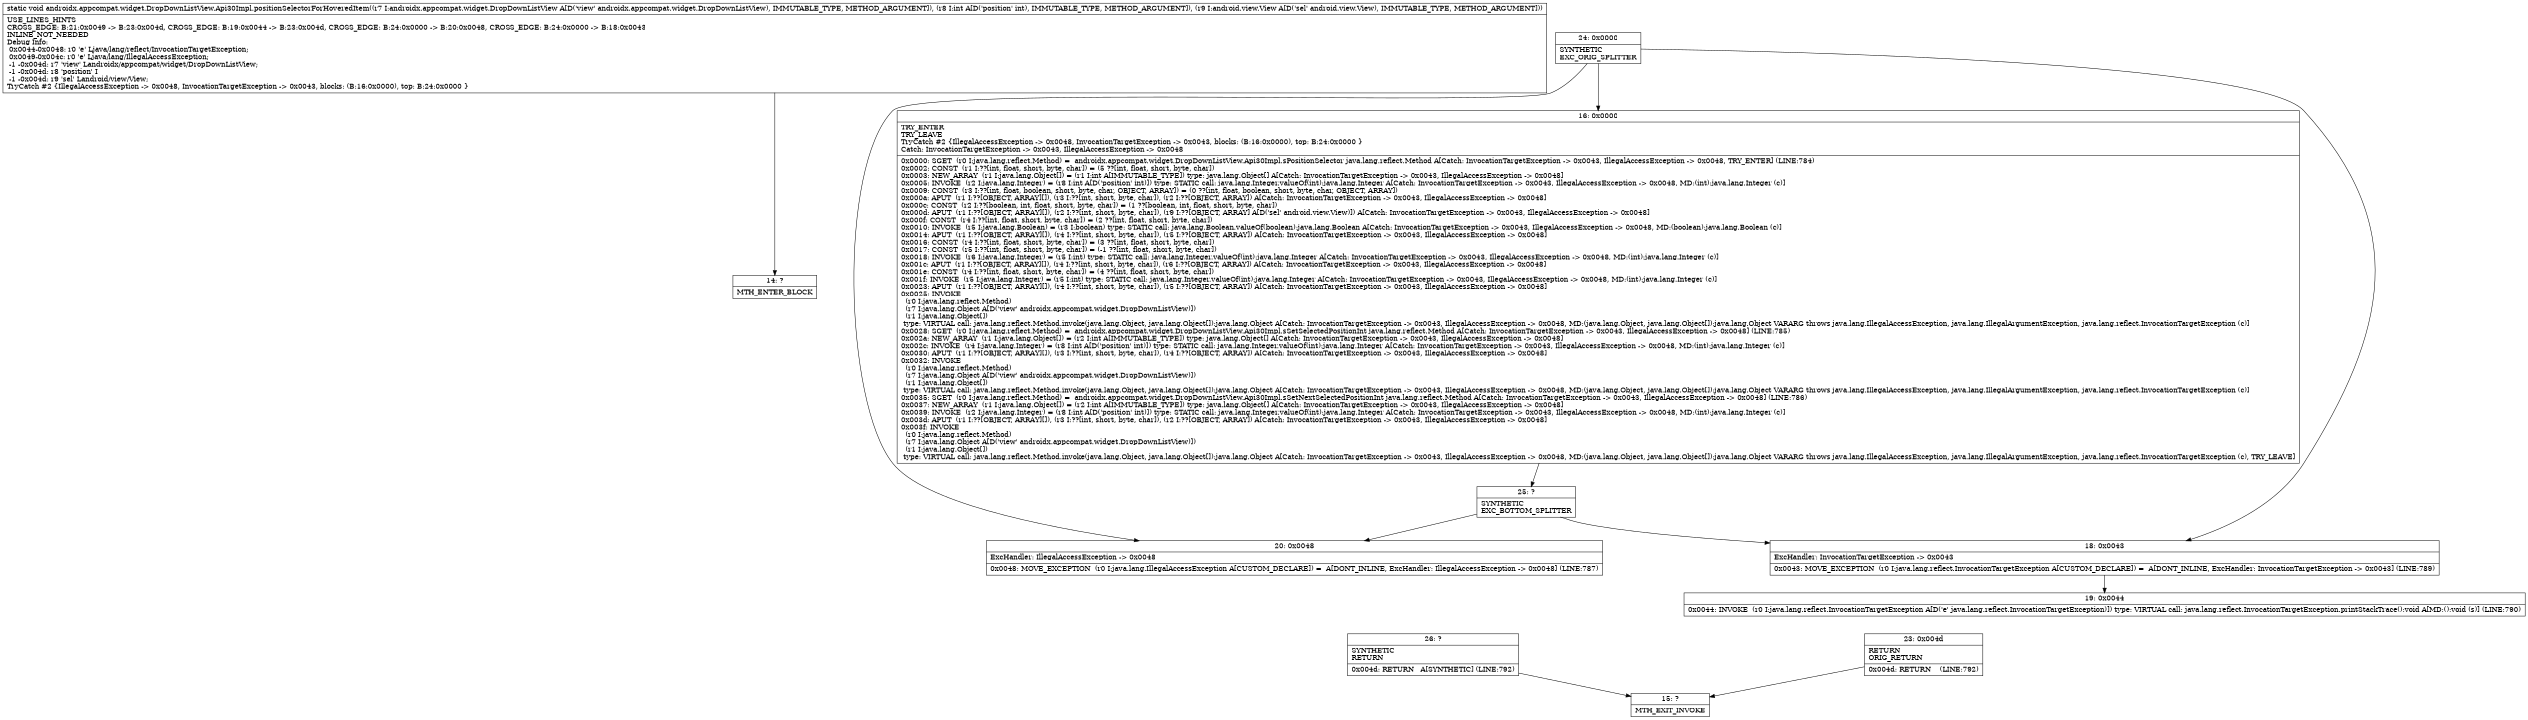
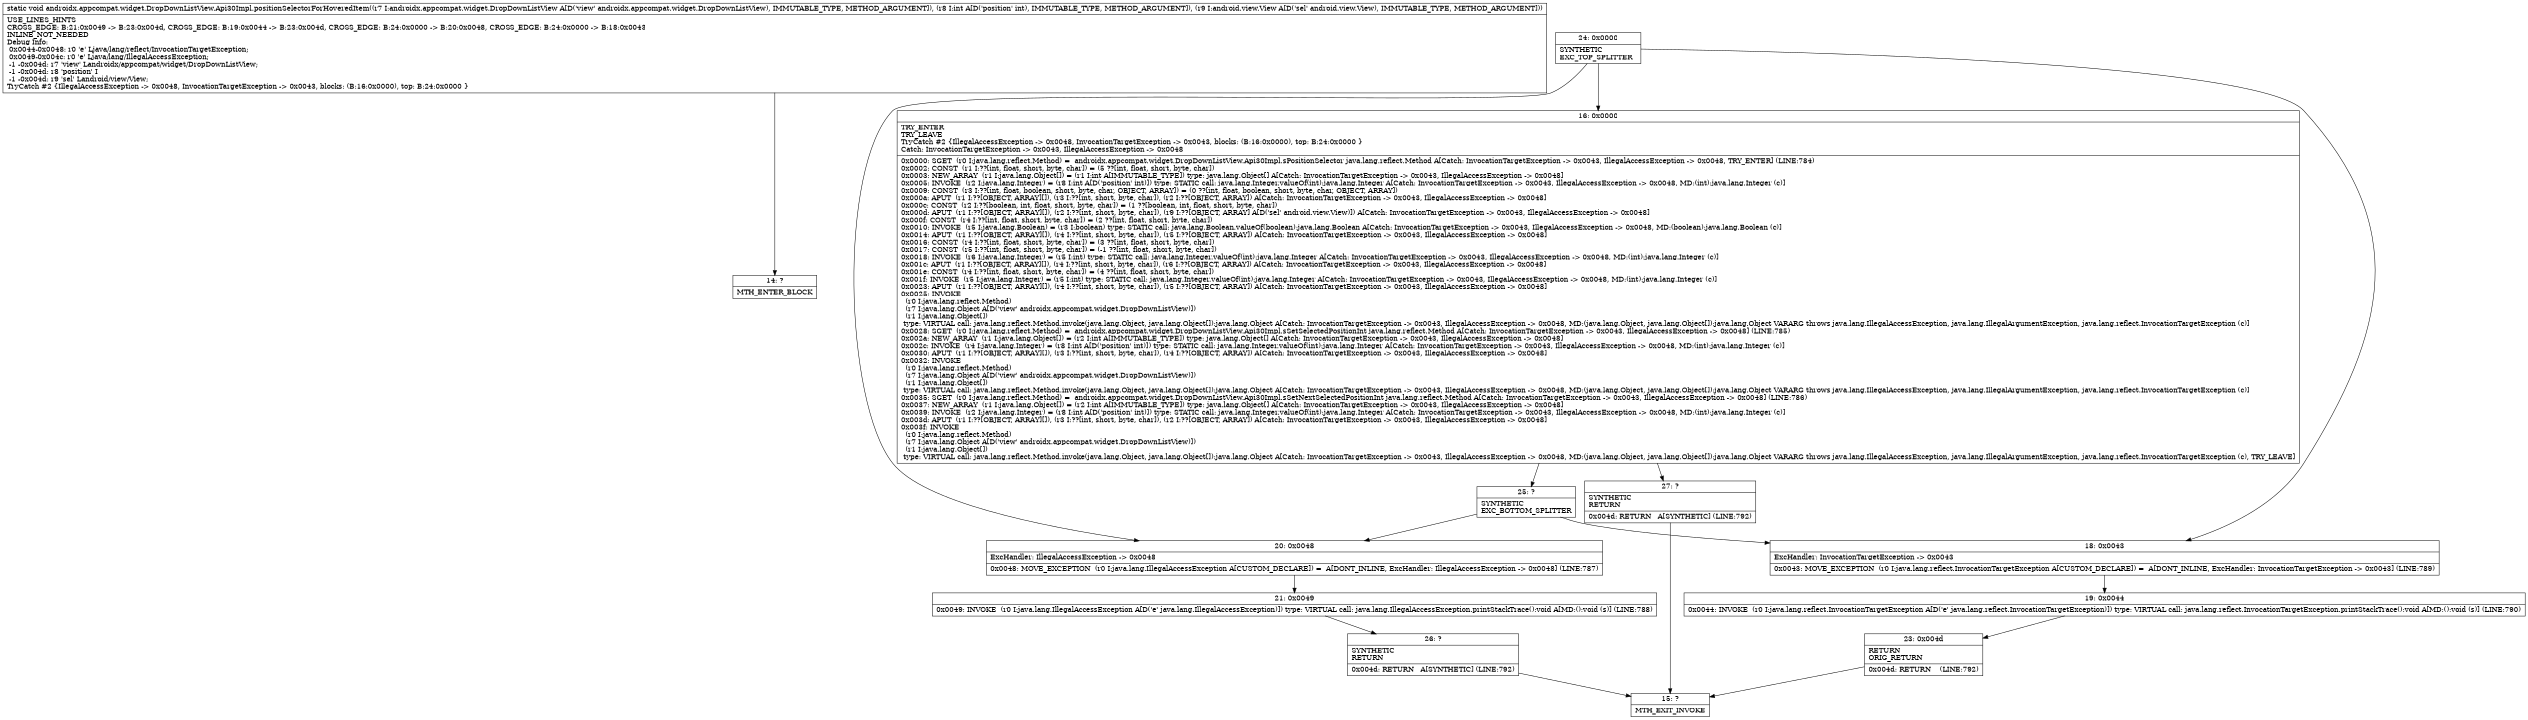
  digraph {
    node [shape=record]
    n1 [label="{14\:\ ?|MTH_ENTER_BLOCK\l}"]
-   n2 [label="{24\:\ 0x0000|SYNTHETIC\lEXC_ORIG_SPLITTER\l}"]
+   n2 [label="{24\:\ 0x0000|SYNTHETIC\lEXC_TOP_SPLITTER\l}"]
    n3 [label="{16\:\ 0x0000|TRY_ENTER\lTRY_LEAVE\lTryCatch #2 \{IllegalAccessException \-\> 0x0048, InvocationTargetException \-\> 0x0043, blocks: (B:16:0x0000), top: B:24:0x0000 \}\lCatch: InvocationTargetException \-\> 0x0043, IllegalAccessException \-\> 0x0048\l|0x0000: SGET  (r0 I:java.lang.reflect.Method) =  androidx.appcompat.widget.DropDownListView.Api30Impl.sPositionSelector java.lang.reflect.Method A[Catch: InvocationTargetException \-\> 0x0043, IllegalAccessException \-\> 0x0048, TRY_ENTER] (LINE:784)\l0x0002: CONST  (r1 I:??[int, float, short, byte, char]) = (5 ??[int, float, short, byte, char]) \l0x0003: NEW_ARRAY  (r1 I:java.lang.Object[]) = (r1 I:int A[IMMUTABLE_TYPE]) type: java.lang.Object[] A[Catch: InvocationTargetException \-\> 0x0043, IllegalAccessException \-\> 0x0048]\l0x0005: INVOKE  (r2 I:java.lang.Integer) = (r8 I:int A[D('position' int)]) type: STATIC call: java.lang.Integer.valueOf(int):java.lang.Integer A[Catch: InvocationTargetException \-\> 0x0043, IllegalAccessException \-\> 0x0048, MD:(int):java.lang.Integer (c)]\l0x0009: CONST  (r3 I:??[int, float, boolean, short, byte, char, OBJECT, ARRAY]) = (0 ??[int, float, boolean, short, byte, char, OBJECT, ARRAY]) \l0x000a: APUT  (r1 I:??[OBJECT, ARRAY][]), (r3 I:??[int, short, byte, char]), (r2 I:??[OBJECT, ARRAY]) A[Catch: InvocationTargetException \-\> 0x0043, IllegalAccessException \-\> 0x0048]\l0x000c: CONST  (r2 I:??[boolean, int, float, short, byte, char]) = (1 ??[boolean, int, float, short, byte, char]) \l0x000d: APUT  (r1 I:??[OBJECT, ARRAY][]), (r2 I:??[int, short, byte, char]), (r9 I:??[OBJECT, ARRAY] A[D('sel' android.view.View)]) A[Catch: InvocationTargetException \-\> 0x0043, IllegalAccessException \-\> 0x0048]\l0x000f: CONST  (r4 I:??[int, float, short, byte, char]) = (2 ??[int, float, short, byte, char]) \l0x0010: INVOKE  (r5 I:java.lang.Boolean) = (r3 I:boolean) type: STATIC call: java.lang.Boolean.valueOf(boolean):java.lang.Boolean A[Catch: InvocationTargetException \-\> 0x0043, IllegalAccessException \-\> 0x0048, MD:(boolean):java.lang.Boolean (c)]\l0x0014: APUT  (r1 I:??[OBJECT, ARRAY][]), (r4 I:??[int, short, byte, char]), (r5 I:??[OBJECT, ARRAY]) A[Catch: InvocationTargetException \-\> 0x0043, IllegalAccessException \-\> 0x0048]\l0x0016: CONST  (r4 I:??[int, float, short, byte, char]) = (3 ??[int, float, short, byte, char]) \l0x0017: CONST  (r5 I:??[int, float, short, byte, char]) = (\-1 ??[int, float, short, byte, char]) \l0x0018: INVOKE  (r6 I:java.lang.Integer) = (r5 I:int) type: STATIC call: java.lang.Integer.valueOf(int):java.lang.Integer A[Catch: InvocationTargetException \-\> 0x0043, IllegalAccessException \-\> 0x0048, MD:(int):java.lang.Integer (c)]\l0x001c: APUT  (r1 I:??[OBJECT, ARRAY][]), (r4 I:??[int, short, byte, char]), (r6 I:??[OBJECT, ARRAY]) A[Catch: InvocationTargetException \-\> 0x0043, IllegalAccessException \-\> 0x0048]\l0x001e: CONST  (r4 I:??[int, float, short, byte, char]) = (4 ??[int, float, short, byte, char]) \l0x001f: INVOKE  (r5 I:java.lang.Integer) = (r5 I:int) type: STATIC call: java.lang.Integer.valueOf(int):java.lang.Integer A[Catch: InvocationTargetException \-\> 0x0043, IllegalAccessException \-\> 0x0048, MD:(int):java.lang.Integer (c)]\l0x0023: APUT  (r1 I:??[OBJECT, ARRAY][]), (r4 I:??[int, short, byte, char]), (r5 I:??[OBJECT, ARRAY]) A[Catch: InvocationTargetException \-\> 0x0043, IllegalAccessException \-\> 0x0048]\l0x0025: INVOKE  \l  (r0 I:java.lang.reflect.Method)\l  (r7 I:java.lang.Object A[D('view' androidx.appcompat.widget.DropDownListView)])\l  (r1 I:java.lang.Object[])\l type: VIRTUAL call: java.lang.reflect.Method.invoke(java.lang.Object, java.lang.Object[]):java.lang.Object A[Catch: InvocationTargetException \-\> 0x0043, IllegalAccessException \-\> 0x0048, MD:(java.lang.Object, java.lang.Object[]):java.lang.Object VARARG throws java.lang.IllegalAccessException, java.lang.IllegalArgumentException, java.lang.reflect.InvocationTargetException (c)]\l0x0028: SGET  (r0 I:java.lang.reflect.Method) =  androidx.appcompat.widget.DropDownListView.Api30Impl.sSetSelectedPositionInt java.lang.reflect.Method A[Catch: InvocationTargetException \-\> 0x0043, IllegalAccessException \-\> 0x0048] (LINE:785)\l0x002a: NEW_ARRAY  (r1 I:java.lang.Object[]) = (r2 I:int A[IMMUTABLE_TYPE]) type: java.lang.Object[] A[Catch: InvocationTargetException \-\> 0x0043, IllegalAccessException \-\> 0x0048]\l0x002c: INVOKE  (r4 I:java.lang.Integer) = (r8 I:int A[D('position' int)]) type: STATIC call: java.lang.Integer.valueOf(int):java.lang.Integer A[Catch: InvocationTargetException \-\> 0x0043, IllegalAccessException \-\> 0x0048, MD:(int):java.lang.Integer (c)]\l0x0030: APUT  (r1 I:??[OBJECT, ARRAY][]), (r3 I:??[int, short, byte, char]), (r4 I:??[OBJECT, ARRAY]) A[Catch: InvocationTargetException \-\> 0x0043, IllegalAccessException \-\> 0x0048]\l0x0032: INVOKE  \l  (r0 I:java.lang.reflect.Method)\l  (r7 I:java.lang.Object A[D('view' androidx.appcompat.widget.DropDownListView)])\l  (r1 I:java.lang.Object[])\l type: VIRTUAL call: java.lang.reflect.Method.invoke(java.lang.Object, java.lang.Object[]):java.lang.Object A[Catch: InvocationTargetException \-\> 0x0043, IllegalAccessException \-\> 0x0048, MD:(java.lang.Object, java.lang.Object[]):java.lang.Object VARARG throws java.lang.IllegalAccessException, java.lang.IllegalArgumentException, java.lang.reflect.InvocationTargetException (c)]\l0x0035: SGET  (r0 I:java.lang.reflect.Method) =  androidx.appcompat.widget.DropDownListView.Api30Impl.sSetNextSelectedPositionInt java.lang.reflect.Method A[Catch: InvocationTargetException \-\> 0x0043, IllegalAccessException \-\> 0x0048] (LINE:786)\l0x0037: NEW_ARRAY  (r1 I:java.lang.Object[]) = (r2 I:int A[IMMUTABLE_TYPE]) type: java.lang.Object[] A[Catch: InvocationTargetException \-\> 0x0043, IllegalAccessException \-\> 0x0048]\l0x0039: INVOKE  (r2 I:java.lang.Integer) = (r8 I:int A[D('position' int)]) type: STATIC call: java.lang.Integer.valueOf(int):java.lang.Integer A[Catch: InvocationTargetException \-\> 0x0043, IllegalAccessException \-\> 0x0048, MD:(int):java.lang.Integer (c)]\l0x003d: APUT  (r1 I:??[OBJECT, ARRAY][]), (r3 I:??[int, short, byte, char]), (r2 I:??[OBJECT, ARRAY]) A[Catch: InvocationTargetException \-\> 0x0043, IllegalAccessException \-\> 0x0048]\l0x003f: INVOKE  \l  (r0 I:java.lang.reflect.Method)\l  (r7 I:java.lang.Object A[D('view' androidx.appcompat.widget.DropDownListView)])\l  (r1 I:java.lang.Object[])\l type: VIRTUAL call: java.lang.reflect.Method.invoke(java.lang.Object, java.lang.Object[]):java.lang.Object A[Catch: InvocationTargetException \-\> 0x0043, IllegalAccessException \-\> 0x0048, MD:(java.lang.Object, java.lang.Object[]):java.lang.Object VARARG throws java.lang.IllegalAccessException, java.lang.IllegalArgumentException, java.lang.reflect.InvocationTargetException (c), TRY_LEAVE]\l}"]
    n4 [label="{20\:\ 0x0048|ExcHandler: IllegalAccessException \-\> 0x0048\l|0x0048: MOVE_EXCEPTION  (r0 I:java.lang.IllegalAccessException A[CUSTOM_DECLARE]) =  A[DONT_INLINE, ExcHandler: IllegalAccessException \-\> 0x0048] (LINE:787)\l}"]
    n5 [label="{18\:\ 0x0043|ExcHandler: InvocationTargetException \-\> 0x0043\l|0x0043: MOVE_EXCEPTION  (r0 I:java.lang.reflect.InvocationTargetException A[CUSTOM_DECLARE]) =  A[DONT_INLINE, ExcHandler: InvocationTargetException \-\> 0x0043] (LINE:789)\l}"]
    n6 [label="{25\:\ ?|SYNTHETIC\lEXC_BOTTOM_SPLITTER\l}"]
+   n7 [label="{27\:\ ?|SYNTHETIC\lRETURN\l|0x004d: RETURN   A[SYNTHETIC] (LINE:792)\l}"]
+   n8 [label="{21\:\ 0x0049|0x0049: INVOKE  (r0 I:java.lang.IllegalAccessException A[D('e' java.lang.IllegalAccessException)]) type: VIRTUAL call: java.lang.IllegalAccessException.printStackTrace():void A[MD:():void (s)] (LINE:788)\l}"]
    n9 [label="{19\:\ 0x0044|0x0044: INVOKE  (r0 I:java.lang.reflect.InvocationTargetException A[D('e' java.lang.reflect.InvocationTargetException)]) type: VIRTUAL call: java.lang.reflect.InvocationTargetException.printStackTrace():void A[MD:():void (s)] (LINE:790)\l}"]
    n10 [label="{15\:\ ?|MTH_EXIT_INVOKE\l}"]
    n11 [label="{26\:\ ?|SYNTHETIC\lRETURN\l|0x004d: RETURN   A[SYNTHETIC] (LINE:792)\l}"]
    n12 [label="{23\:\ 0x004d|RETURN\lORIG_RETURN\l|0x004d: RETURN    (LINE:792)\l}"]
    n13 [label="{static void androidx.appcompat.widget.DropDownListView.Api30Impl.positionSelectorForHoveredItem((r7 I:androidx.appcompat.widget.DropDownListView A[D('view' androidx.appcompat.widget.DropDownListView), IMMUTABLE_TYPE, METHOD_ARGUMENT]), (r8 I:int A[D('position' int), IMMUTABLE_TYPE, METHOD_ARGUMENT]), (r9 I:android.view.View A[D('sel' android.view.View), IMMUTABLE_TYPE, METHOD_ARGUMENT]))  | USE_LINES_HINTS\lCROSS_EDGE: B:21:0x0049 \-\> B:23:0x004d, CROSS_EDGE: B:19:0x0044 \-\> B:23:0x004d, CROSS_EDGE: B:24:0x0000 \-\> B:20:0x0048, CROSS_EDGE: B:24:0x0000 \-\> B:18:0x0043\lINLINE_NOT_NEEDED\lDebug Info:\l  0x0044\-0x0048: r0 'e' Ljava\/lang\/reflect\/InvocationTargetException;\l  0x0049\-0x004c: r0 'e' Ljava\/lang\/IllegalAccessException;\l  \-1 \-0x004d: r7 'view' Landroidx\/appcompat\/widget\/DropDownListView;\l  \-1 \-0x004d: r8 'position' I\l  \-1 \-0x004d: r9 'sel' Landroid\/view\/View;\lTryCatch #2 \{IllegalAccessException \-\> 0x0048, InvocationTargetException \-\> 0x0043, blocks: (B:16:0x0000), top: B:24:0x0000 \}\l}"]
    n2 -> n3
    n2 -> n4
    n2 -> n5
    n3 -> n6
+   n3 -> n7
+   n4 -> n8
    n5 -> n9
    n6 -> n4
    n6 -> n5
+   n7 -> n10
+   n8 -> n11
+   n9 -> n12
    n11 -> n10
    n12 -> n10
    n13 -> n1
  }
